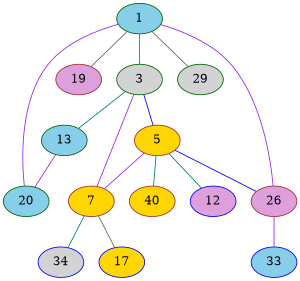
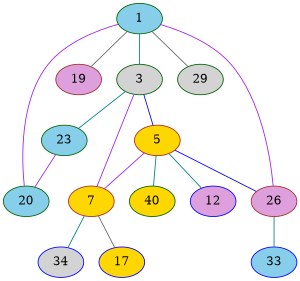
  graph {
    node [color=darkgreen fillcolor=skyblue style=filled]
    edge [color=teal]
    1 [super="+10+42+2"]
    3 [fillcolor=lightgrey super="+28+37+45+6+16+4"]
    19 [color=brown fillcolor=plum]
    20
    29 [fillcolor=lightgrey]
    26 [color=brown fillcolor=plum super="+32"]
    5 [color=brown fillcolor=gold super="+9"]
    7 [color=brown fillcolor=gold super="+41+22+15+11"]
-   13 [super="+39"]
+   13 [super="+39" label=23]
    12 [color=blue fillcolor=plum super="+35"]
-   40 [color=brown fillcolor=gold]
+   40 [fillcolor=gold]
    17 [color=blue fillcolor=gold super="+25"]
    34 [color=blue fillcolor=lightgrey super="+51"]
    33 [color=blue super="+38+44"]
    1 -- 3 [weight=7]
    1 -- 19 [color=gray40]
    1 -- 20 [color=purple]
    1 -- 29 [color=gray40]
    1 -- 26 [color=purple weight=2]
    3 -- 5 [color=blue]
    3 -- 7 [color=purple]
    3 -- 13
-   26 -- 33 [color=purple]
+   26 -- 33
    5 -- 26 [color=blue]
    5 -- 7 [color=purple weight=2]
    5 -- 12
    5 -- 40
    7 -- 17 [color=gray40]
    7 -- 34
    13 -- 20 [color=purple]
  }
